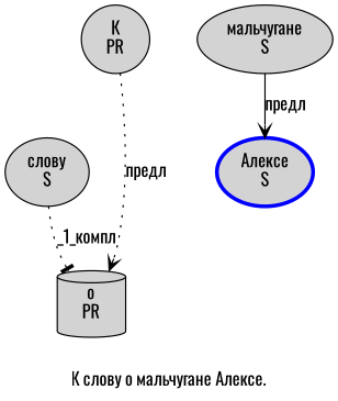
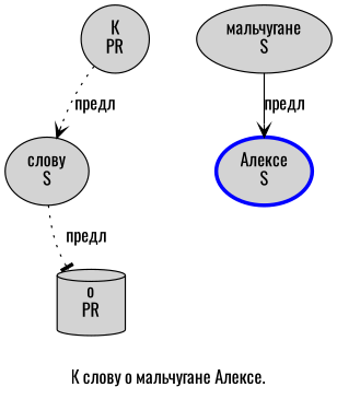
  digraph {
    fontname=Oswald
    label="К слову о мальчугане Алексе."
    node [fillcolor=lightgray fontname=Oswald penwidth=1 shape=ellipse style=filled]
    edge [arrowhead=vee fontname=Oswald style=dotted]
    n1 [label="К\nPR"]
    n2 [label="слову\nS"]
    n3 [label="о\nPR" shape=cylinder]
    n4 [label="мальчугане\nS"]
    n5 [color=blue label="Алексе\nS" penwidth=3]
-   n1 -> n3 [label="предл"]
-   n2 -> n3 [arrowhead=tee label="_1_компл"]
+   n1 -> n2 [label="предл"]
+   n2 -> n3 [arrowhead=tee label="предл"]
    n4 -> n5 [label="предл" style=solid]
  }
